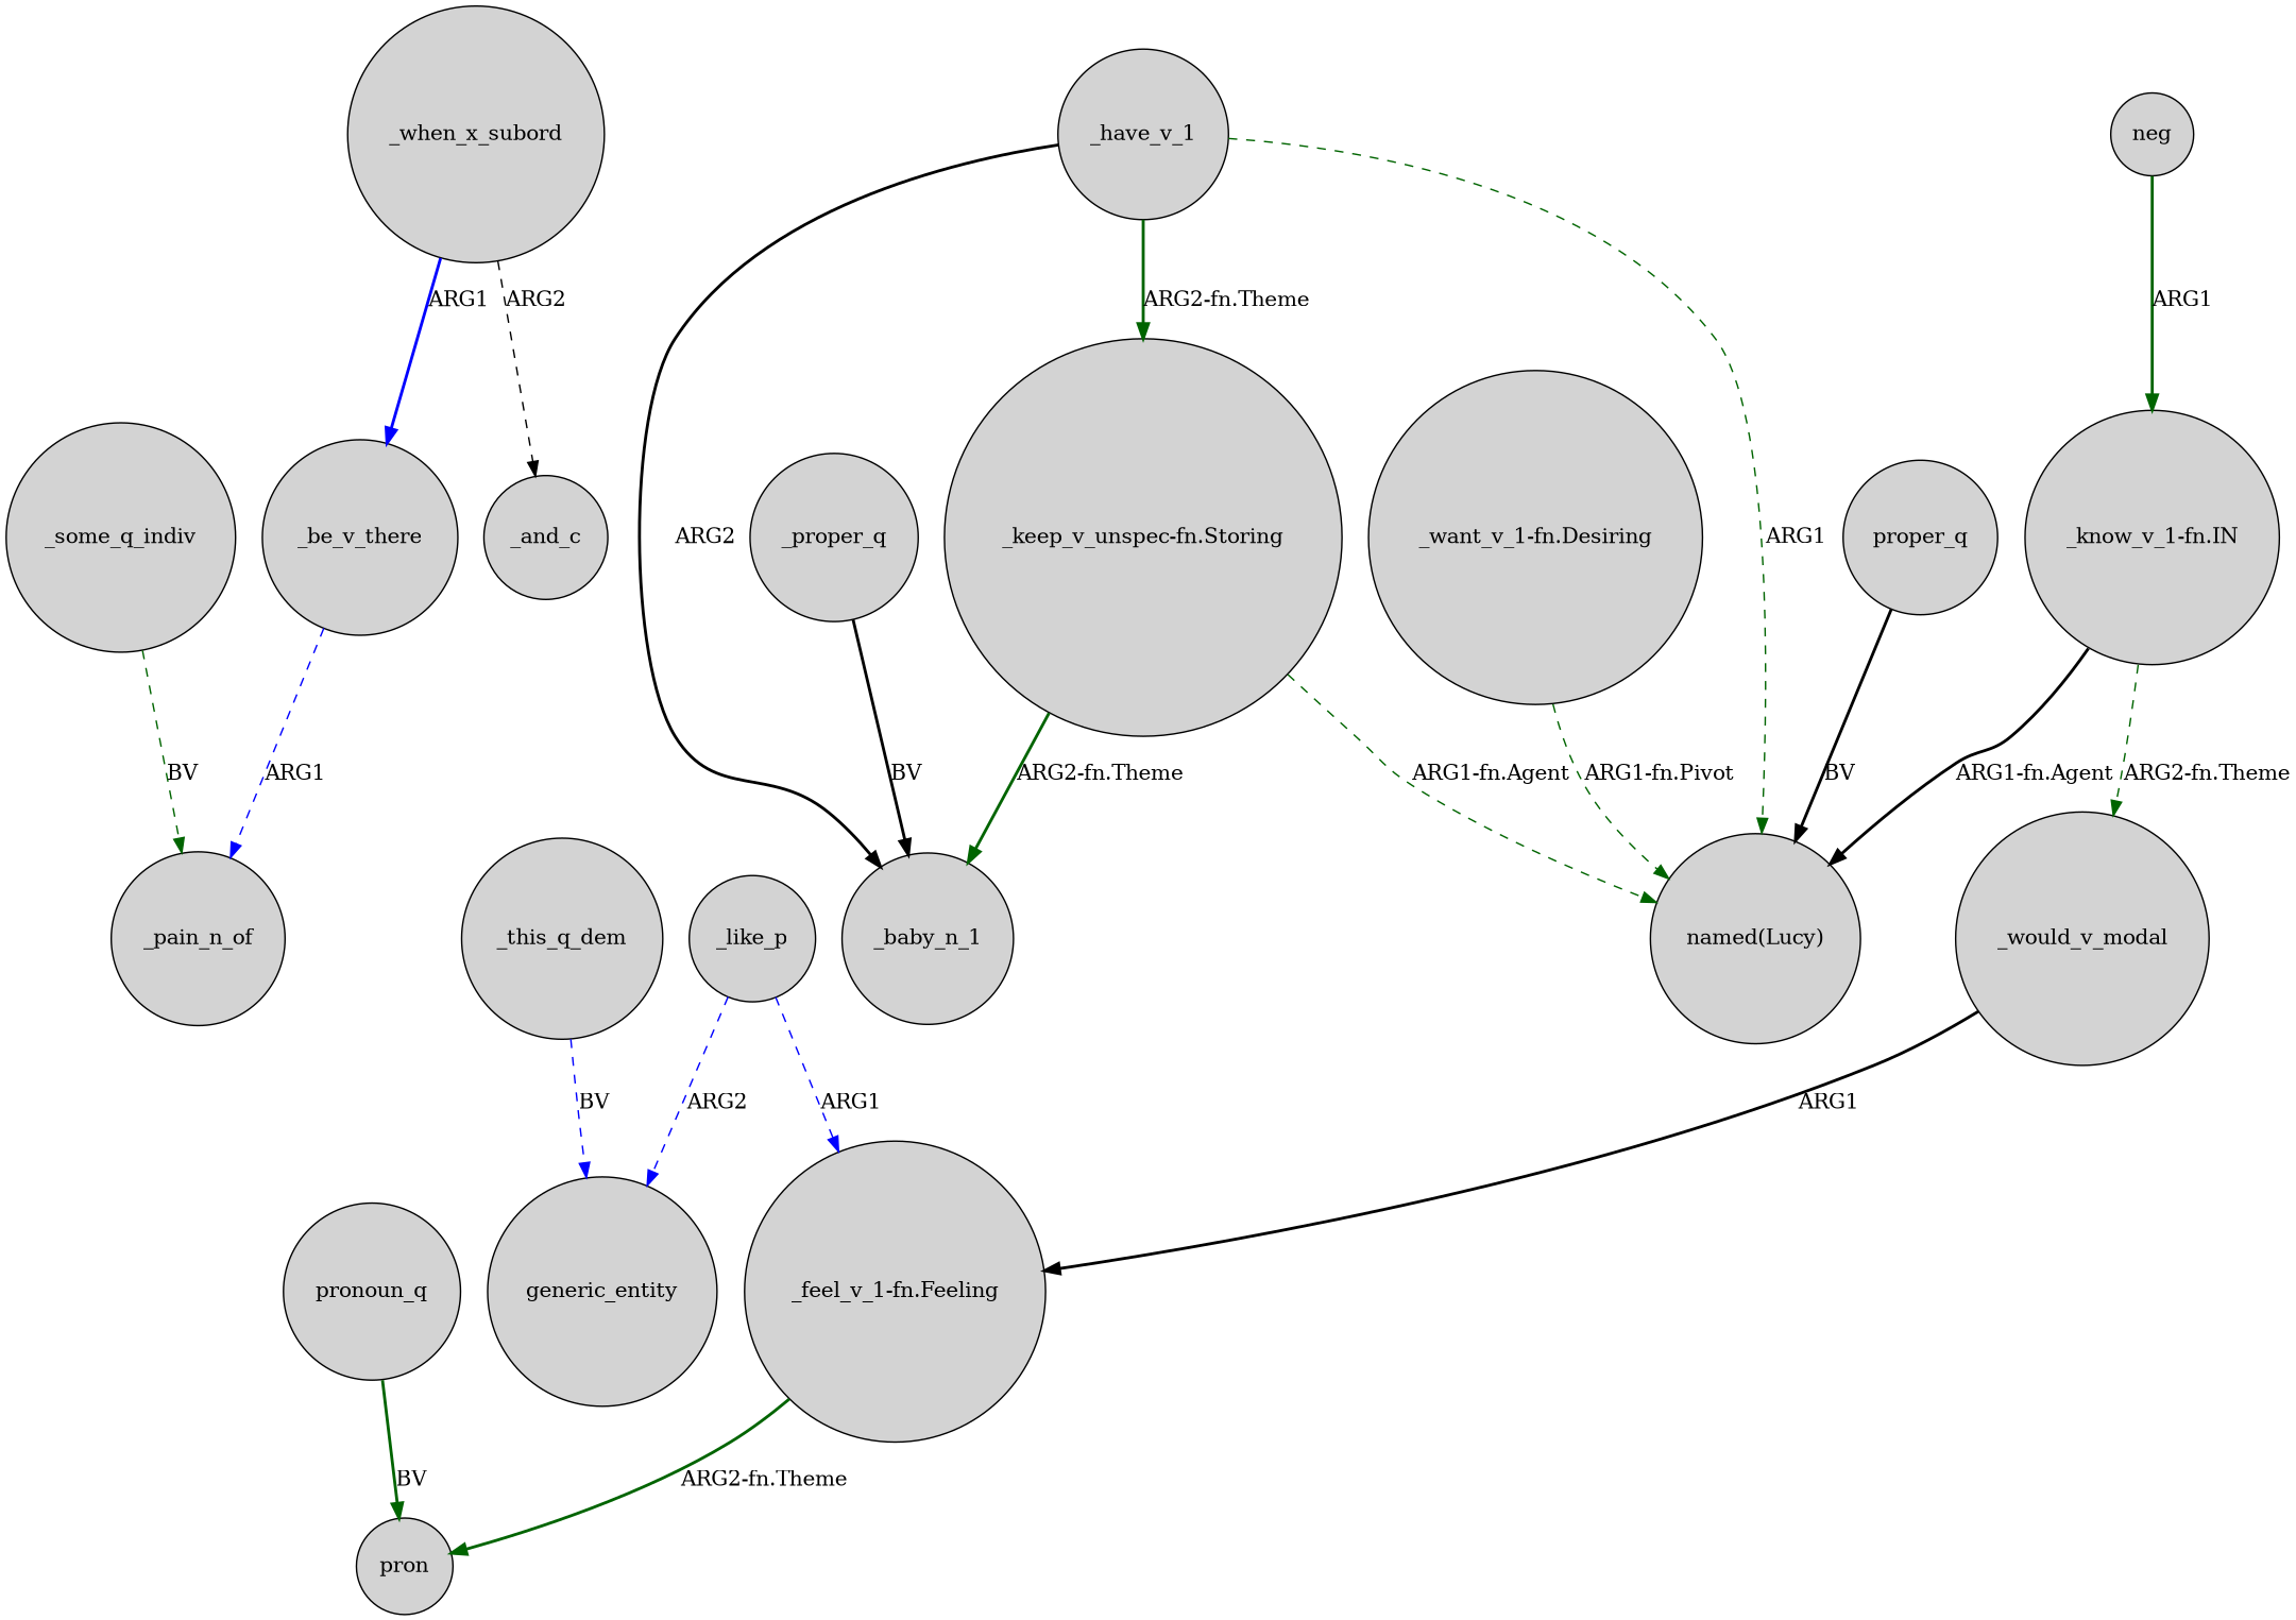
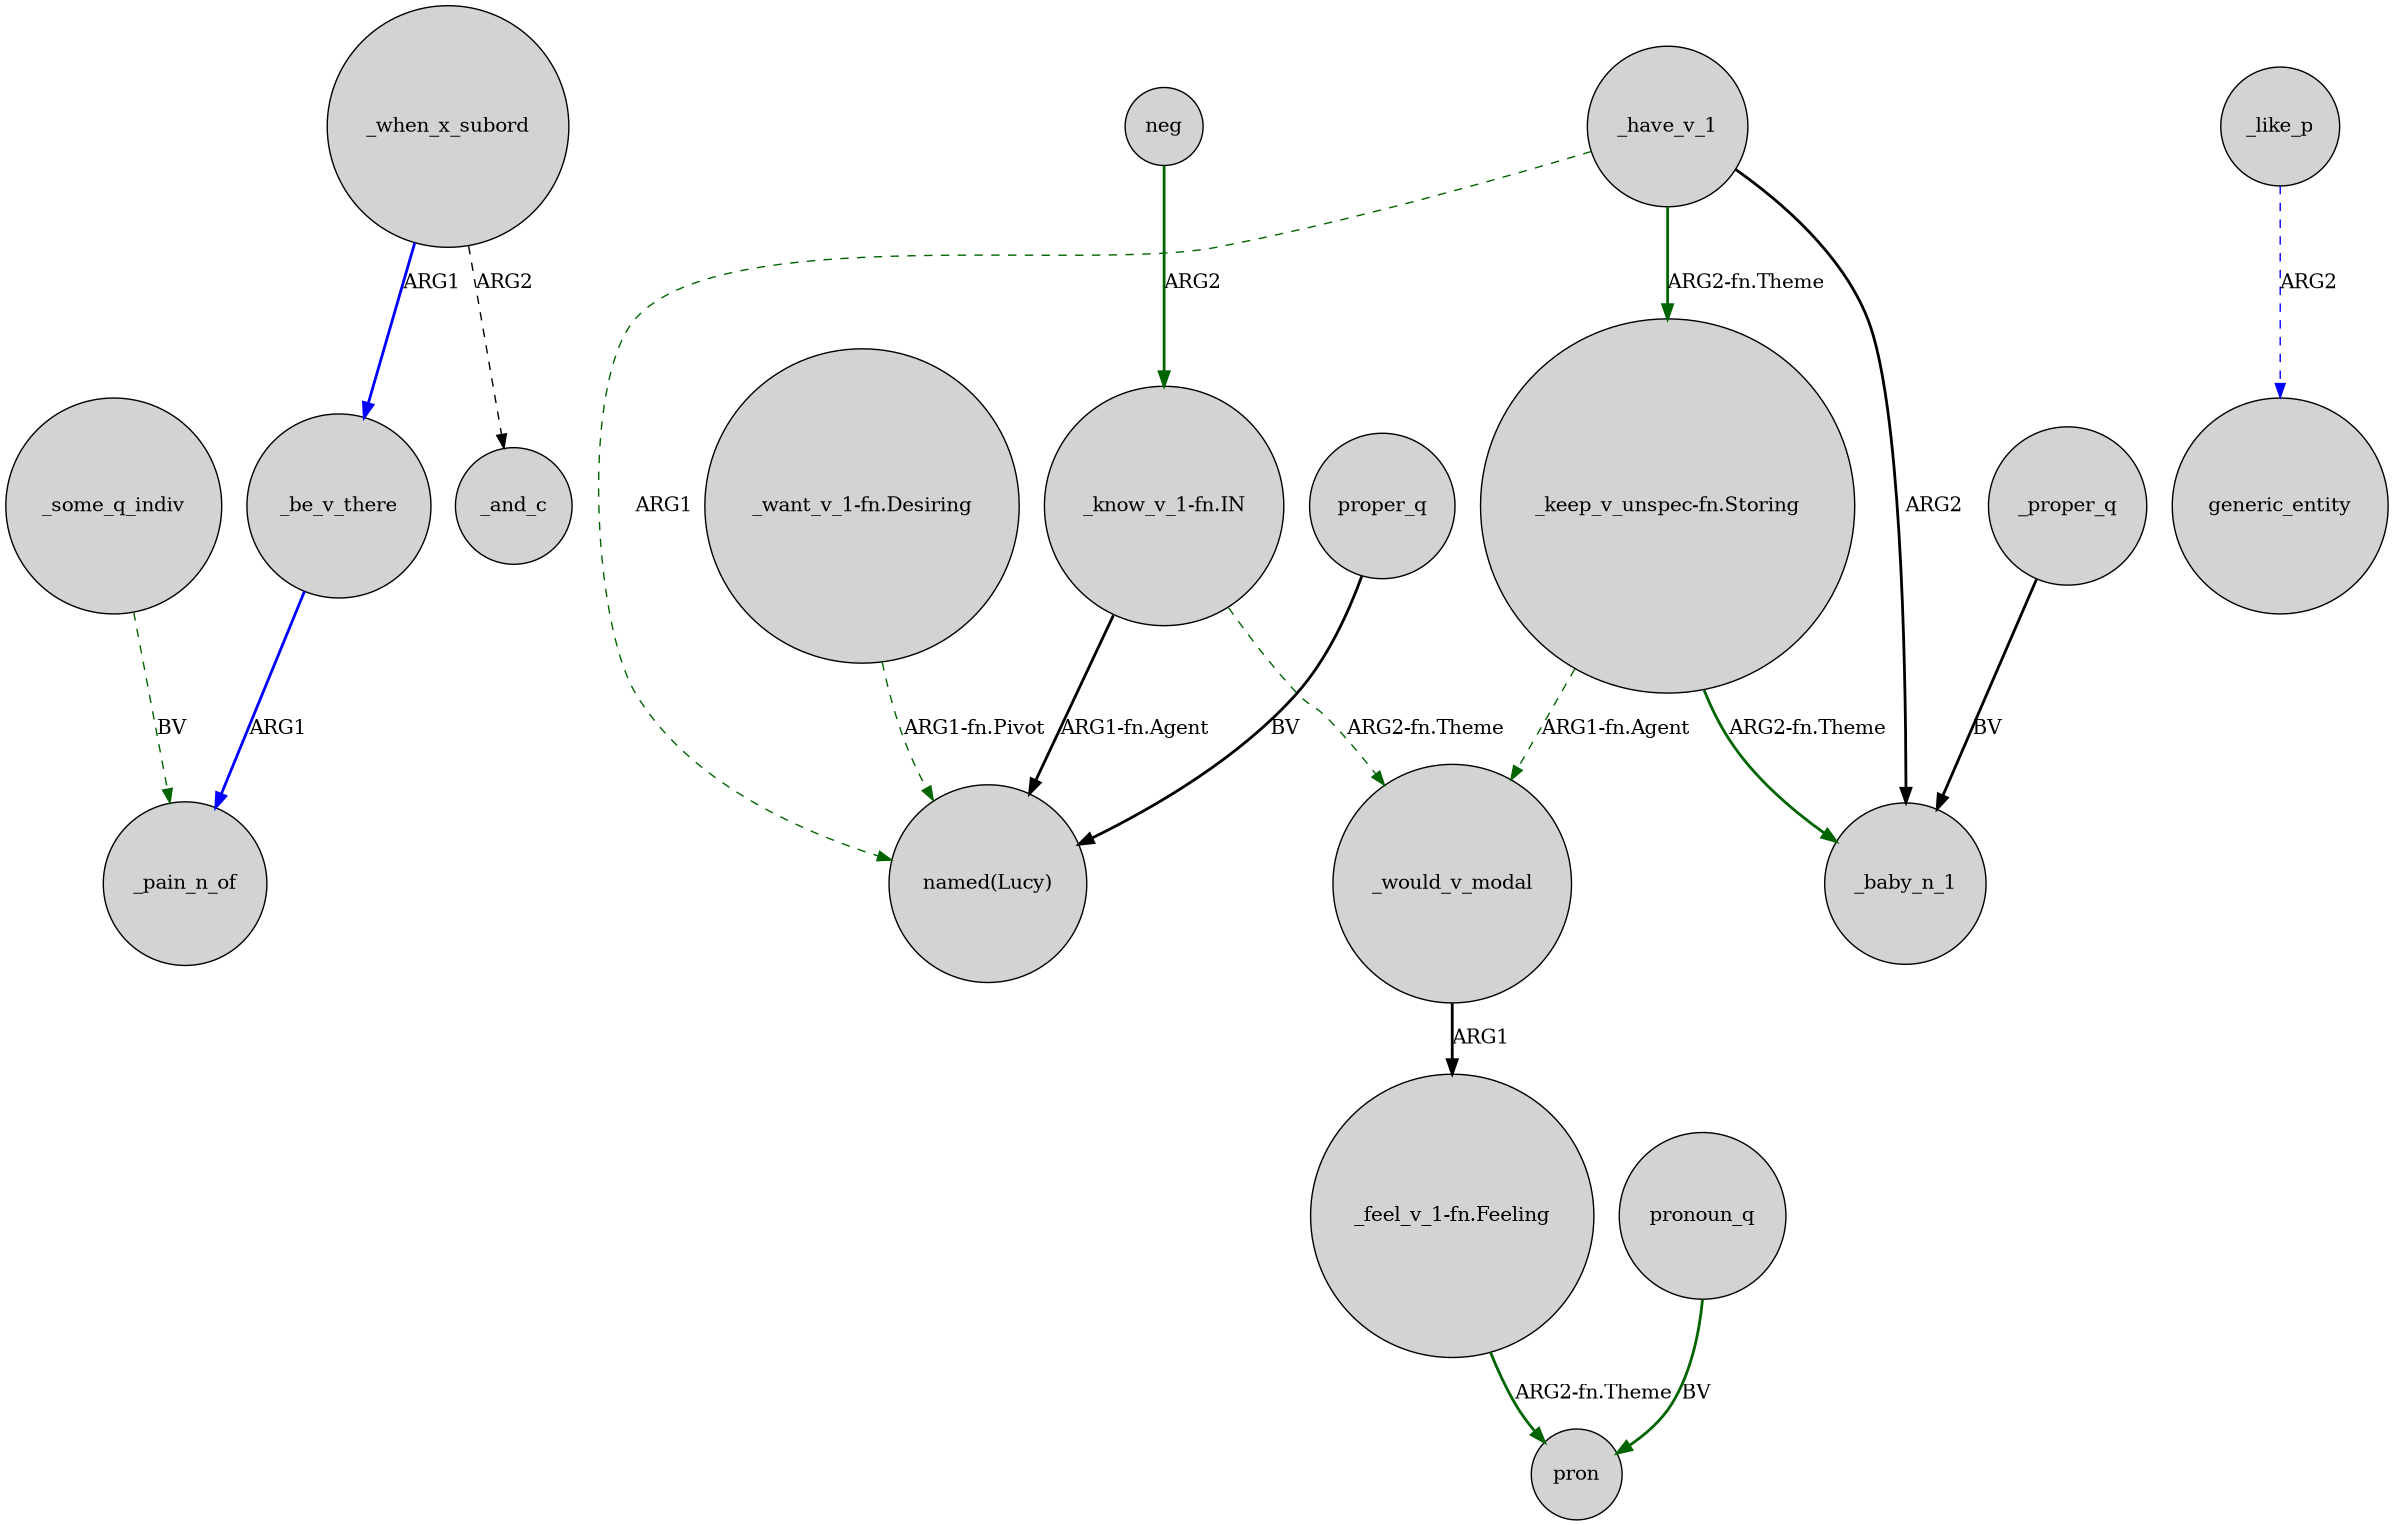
  digraph {
    node [shape=circle style=filled]
    edge [color=darkgreen style=bold]
    _be_v_there
    _pain_n_of
    _would_v_modal
    "_feel_v_1-fn.Feeling"
    pron
    "_know_v_1-fn.IN"
    "named(Lucy)"
    _when_x_subord
    _and_c
    "_want_v_1-fn.Desiring"
    "_keep_v_unspec-fn.Storing"
    _baby_n_1
    proper_q
    _have_v_1
    pronoun_q
    n16 [label=_proper_q]
-   _this_q_dem
    generic_entity
    neg
    _like_p
    _some_q_indiv
-   _be_v_there -> _pain_n_of [color=blue label=ARG1 style=dashed]
+   _be_v_there -> _pain_n_of [color=blue label=ARG1]
    _would_v_modal -> "_feel_v_1-fn.Feeling" [color=black label=ARG1]
    "_feel_v_1-fn.Feeling" -> pron [label="ARG2-fn.Theme"]
    "_know_v_1-fn.IN" -> _would_v_modal [label="ARG2-fn.Theme" style=dashed]
    "_know_v_1-fn.IN" -> "named(Lucy)" [color=black label="ARG1-fn.Agent"]
    _when_x_subord -> _be_v_there [color=blue label=ARG1]
    _when_x_subord -> _and_c [color=black label=ARG2 style=dashed]
    "_want_v_1-fn.Desiring" -> "named(Lucy)" [label="ARG1-fn.Pivot" style=dashed]
-   "_keep_v_unspec-fn.Storing" -> "named(Lucy)" [label="ARG1-fn.Agent" style=dashed]
+   "_keep_v_unspec-fn.Storing" -> _would_v_modal [label="ARG1-fn.Agent" style=dashed]
    "_keep_v_unspec-fn.Storing" -> _baby_n_1 [label="ARG2-fn.Theme"]
    proper_q -> "named(Lucy)" [color=black label=BV]
    _have_v_1 -> "named(Lucy)" [label=ARG1 style=dashed]
    _have_v_1 -> "_keep_v_unspec-fn.Storing" [label="ARG2-fn.Theme"]
    _have_v_1 -> _baby_n_1 [color=black label=ARG2]
    pronoun_q -> pron [label=BV]
    n16 -> _baby_n_1 [color=black label=BV]
-   _this_q_dem -> generic_entity [color=blue label=BV style=dashed]
-   neg -> "_know_v_1-fn.IN" [label=ARG1]
-   _like_p -> "_feel_v_1-fn.Feeling" [color=blue label=ARG1 style=dashed]
+   neg -> "_know_v_1-fn.IN" [label=ARG2]
    _like_p -> generic_entity [color=blue label=ARG2 style=dashed]
    _some_q_indiv -> _pain_n_of [label=BV style=dashed]
  }
